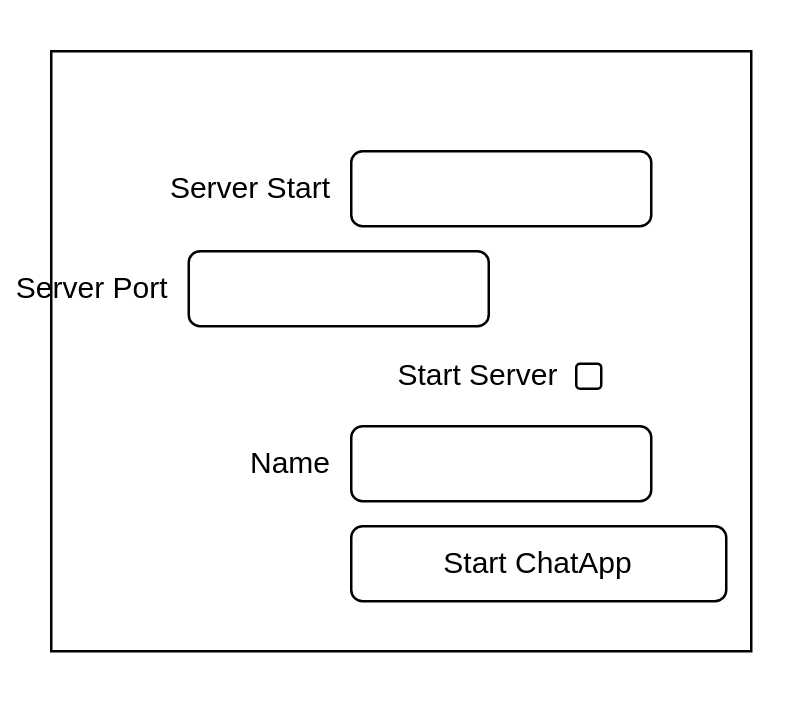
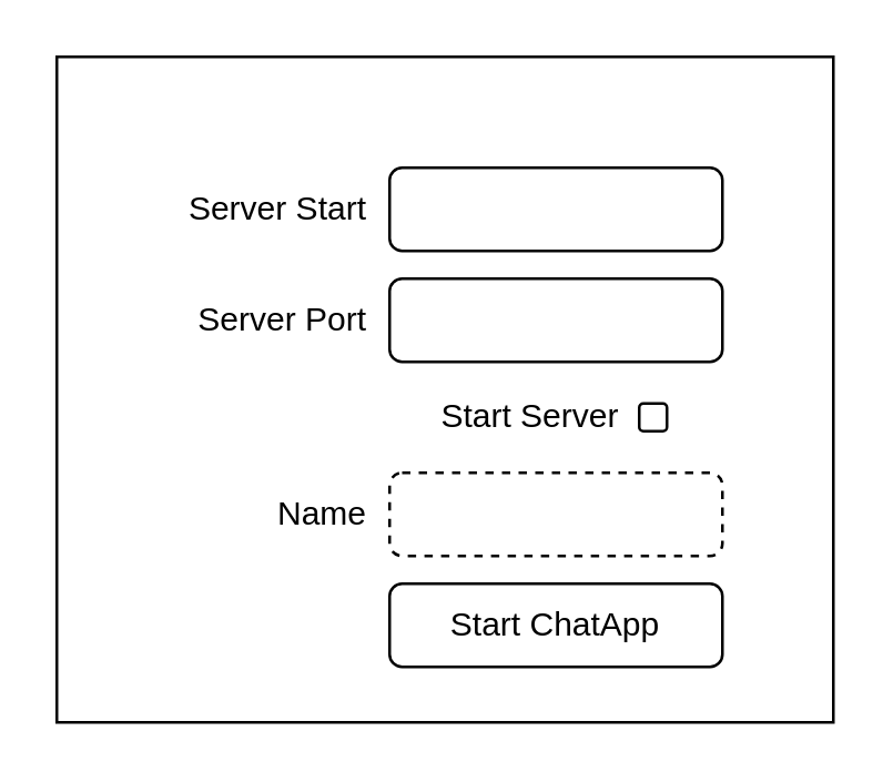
  <mxCell id="0" />
  <mxCell id="1" parent="0" />
  <mxCell id="2" value="" style="rounded=0;whiteSpace=wrap;html=1;" vertex="1" parent="1"><mxGeometry x="20" y="20" width="280" height="240" as="geometry" /></mxCell>
  <mxCell id="3" value="Server Start" style="rounded=1;whiteSpace=wrap;html=1;labelPosition=left;verticalLabelPosition=middle;align=right;verticalAlign=middle;spacing=8;" vertex="1" parent="1"><mxGeometry x="140" y="60" width="120" height="30" as="geometry" /></mxCell>
- <mxCell id="4" value="Name" style="rounded=1;whiteSpace=wrap;html=1;labelPosition=left;verticalLabelPosition=middle;align=right;verticalAlign=middle;spacing=8;" vertex="1" parent="1"><mxGeometry x="140" y="170" width="120" height="30" as="geometry" /></mxCell>
- <mxCell id="5" value="Server Port" style="rounded=1;whiteSpace=wrap;html=1;labelPosition=left;verticalLabelPosition=middle;align=right;verticalAlign=middle;spacing=8;" vertex="1" parent="1"><mxGeometry x="75" y="100" width="120" height="30" as="geometry" /></mxCell>
+ <mxCell id="4" value="Name" style="rounded=1;whiteSpace=wrap;html=1;labelPosition=left;verticalLabelPosition=middle;align=right;verticalAlign=middle;spacing=8;dashed=1;" vertex="1" parent="1"><mxGeometry x="140" y="170" width="120" height="30" as="geometry" /></mxCell>
+ <mxCell id="5" value="Server Port" style="rounded=1;whiteSpace=wrap;html=1;labelPosition=left;verticalLabelPosition=middle;align=right;verticalAlign=middle;spacing=8;" vertex="1" parent="1"><mxGeometry x="140" y="100" width="120" height="30" as="geometry" /></mxCell>
  <mxCell id="6" value="Start Server" style="rounded=1;html=1;labelPosition=left;verticalLabelPosition=middle;align=right;verticalAlign=middle;spacing=8;" vertex="1" parent="1"><mxGeometry x="230" y="145" width="10" height="10" as="geometry" /></mxCell>
- <mxCell id="7" value="Start ChatApp" style="rounded=1;whiteSpace=wrap;html=1;" vertex="1" parent="1"><mxGeometry x="140" y="210" width="150" height="30" as="geometry" /></mxCell>
+ <mxCell id="7" value="Start ChatApp" style="rounded=1;whiteSpace=wrap;html=1;" vertex="1" parent="1"><mxGeometry x="140" y="210" width="120" height="30" as="geometry" /></mxCell>
